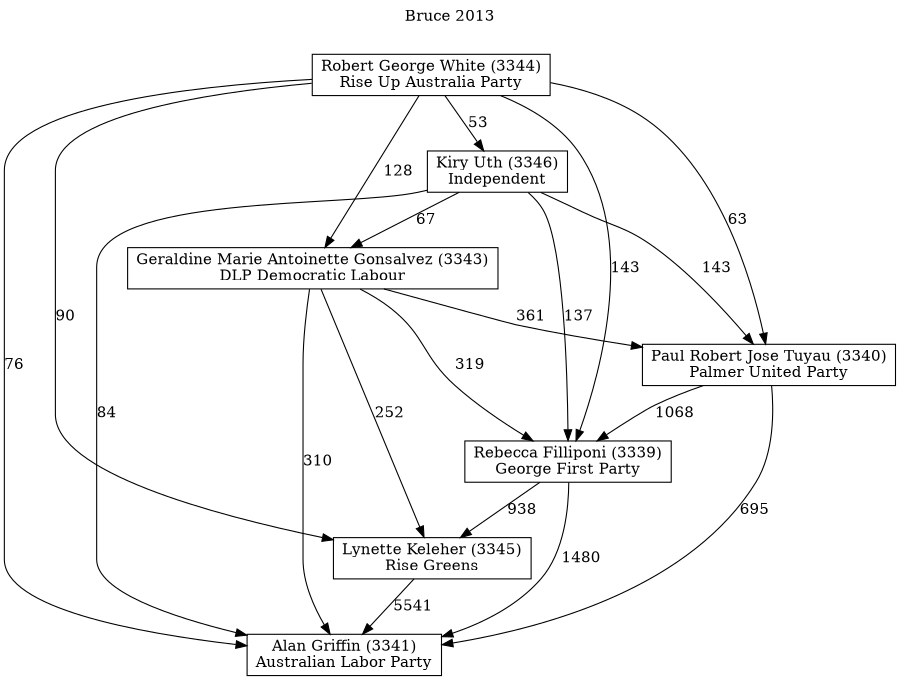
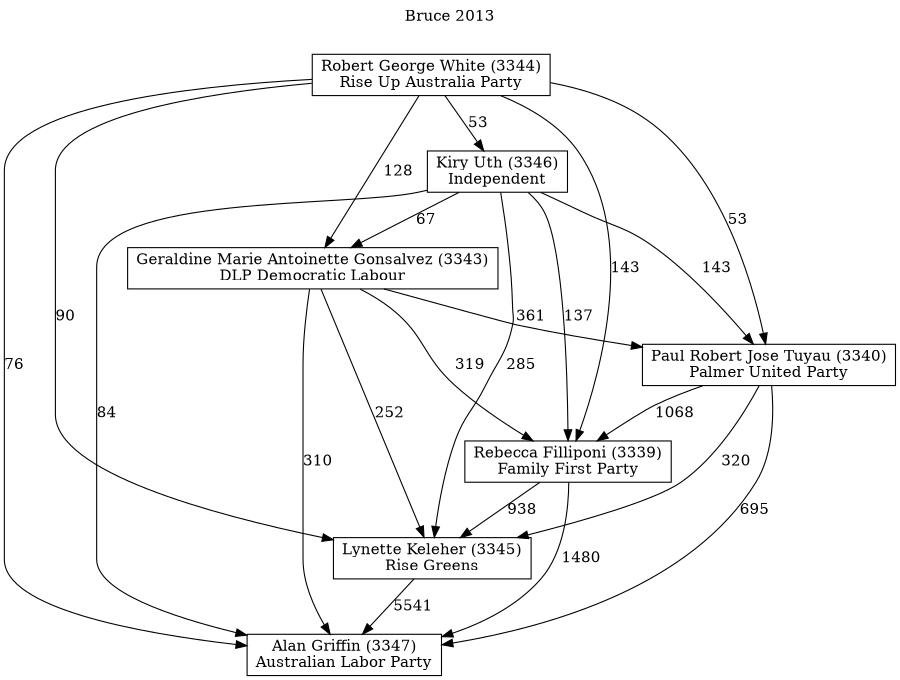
  digraph {
    label="Bruce 2013"
    labelloc=t
    mclimit=10
    node [shape=box]
-   n1 [label="Alan Griffin (3341)\nAustralian Labor Party"]
+   n1 [label="Alan Griffin (3347)\nAustralian Labor Party"]
    n2 [label="Lynette Keleher (3345)\nRise Greens"]
-   n3 [label="Rebecca Filliponi (3339)\nGeorge First Party"]
+   n3 [label="Rebecca Filliponi (3339)\nFamily First Party"]
    n4 [label="Paul Robert Jose Tuyau (3340)\nPalmer United Party"]
    n5 [label="Geraldine Marie Antoinette Gonsalvez (3343)\nDLP Democratic Labour"]
    n6 [label="Kiry Uth (3346)\nIndependent"]
    n7 [label="Robert George White (3344)\nRise Up Australia Party"]
    n2 -> n1 [label=5541]
    n3 -> n1 [label=1480]
    n3 -> n2 [label=938]
    n4 -> n1 [label=695]
+   n4 -> n2 [label=320]
    n4 -> n3 [label=1068]
    n5 -> n1 [label=310]
    n5 -> n2 [label=252]
    n5 -> n3 [label=319]
    n5 -> n4 [label=361]
    n6 -> n1 [label=84]
+   n6 -> n2 [label=285]
    n6 -> n3 [label=137]
    n6 -> n4 [label=143]
    n6 -> n5 [label=67]
    n7 -> n1 [label=76]
    n7 -> n2 [label=90]
    n7 -> n3 [label=143]
-   n7 -> n4 [label=63]
+   n7 -> n4 [label=53]
    n7 -> n5 [label=128]
    n7 -> n6 [label=53]
  }
